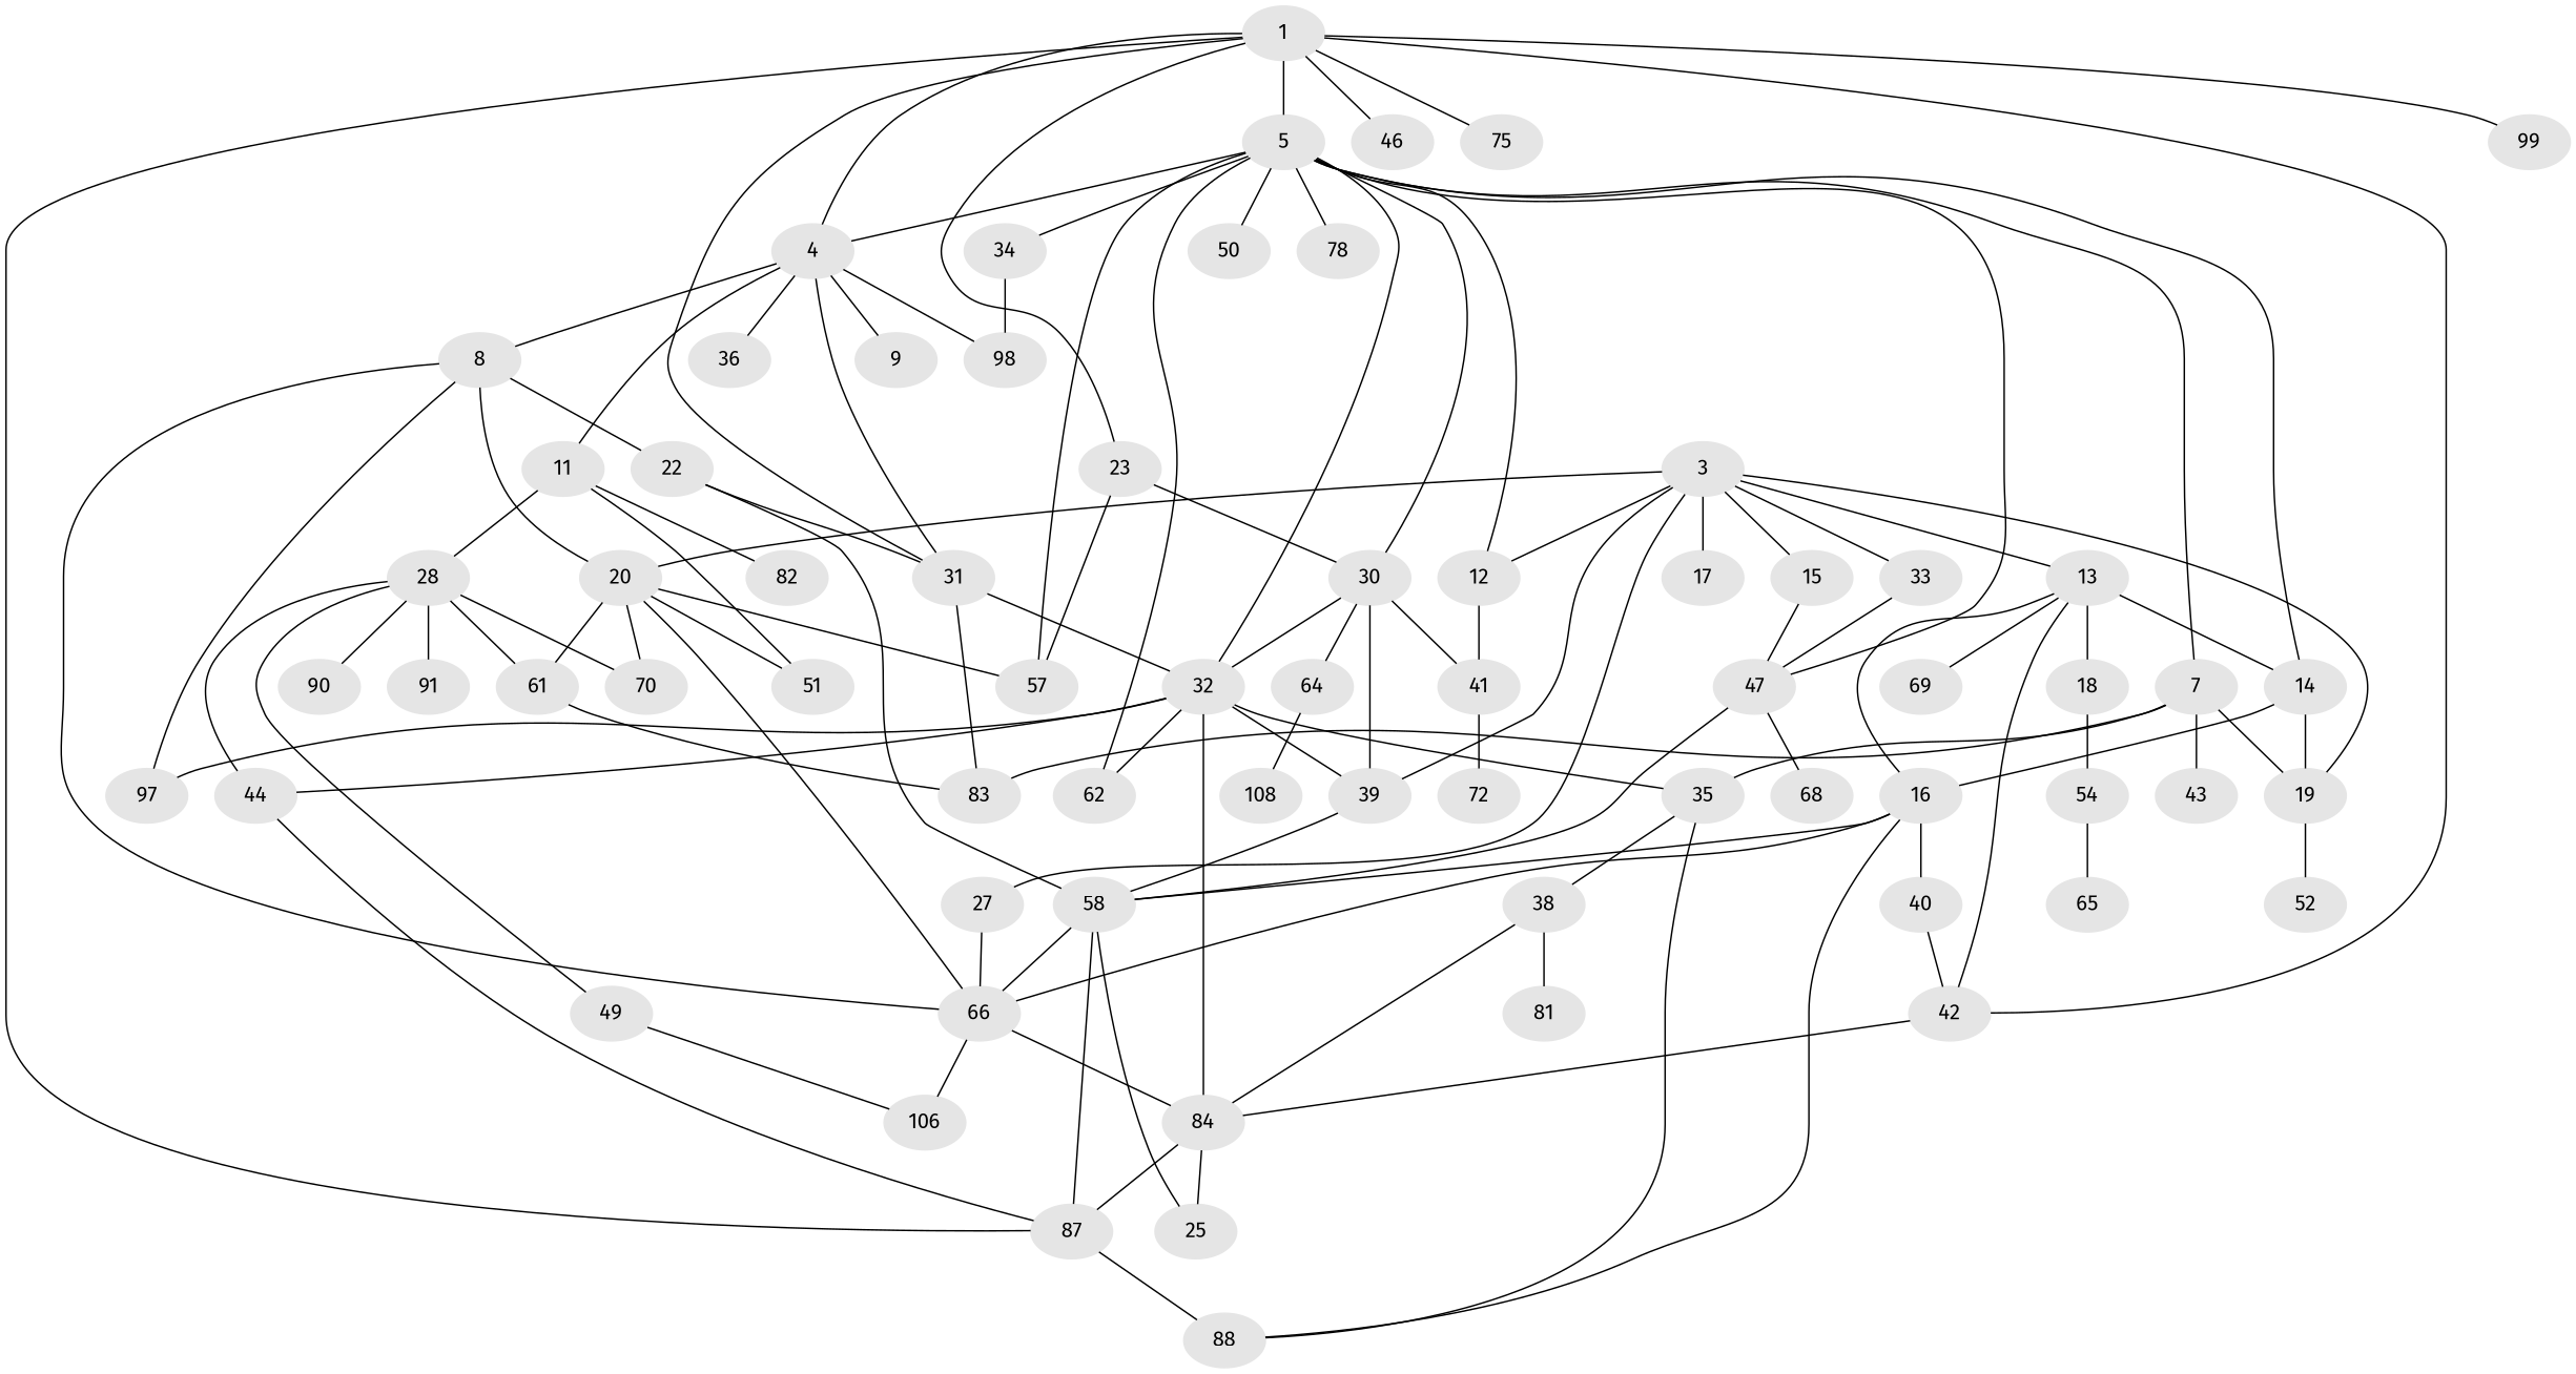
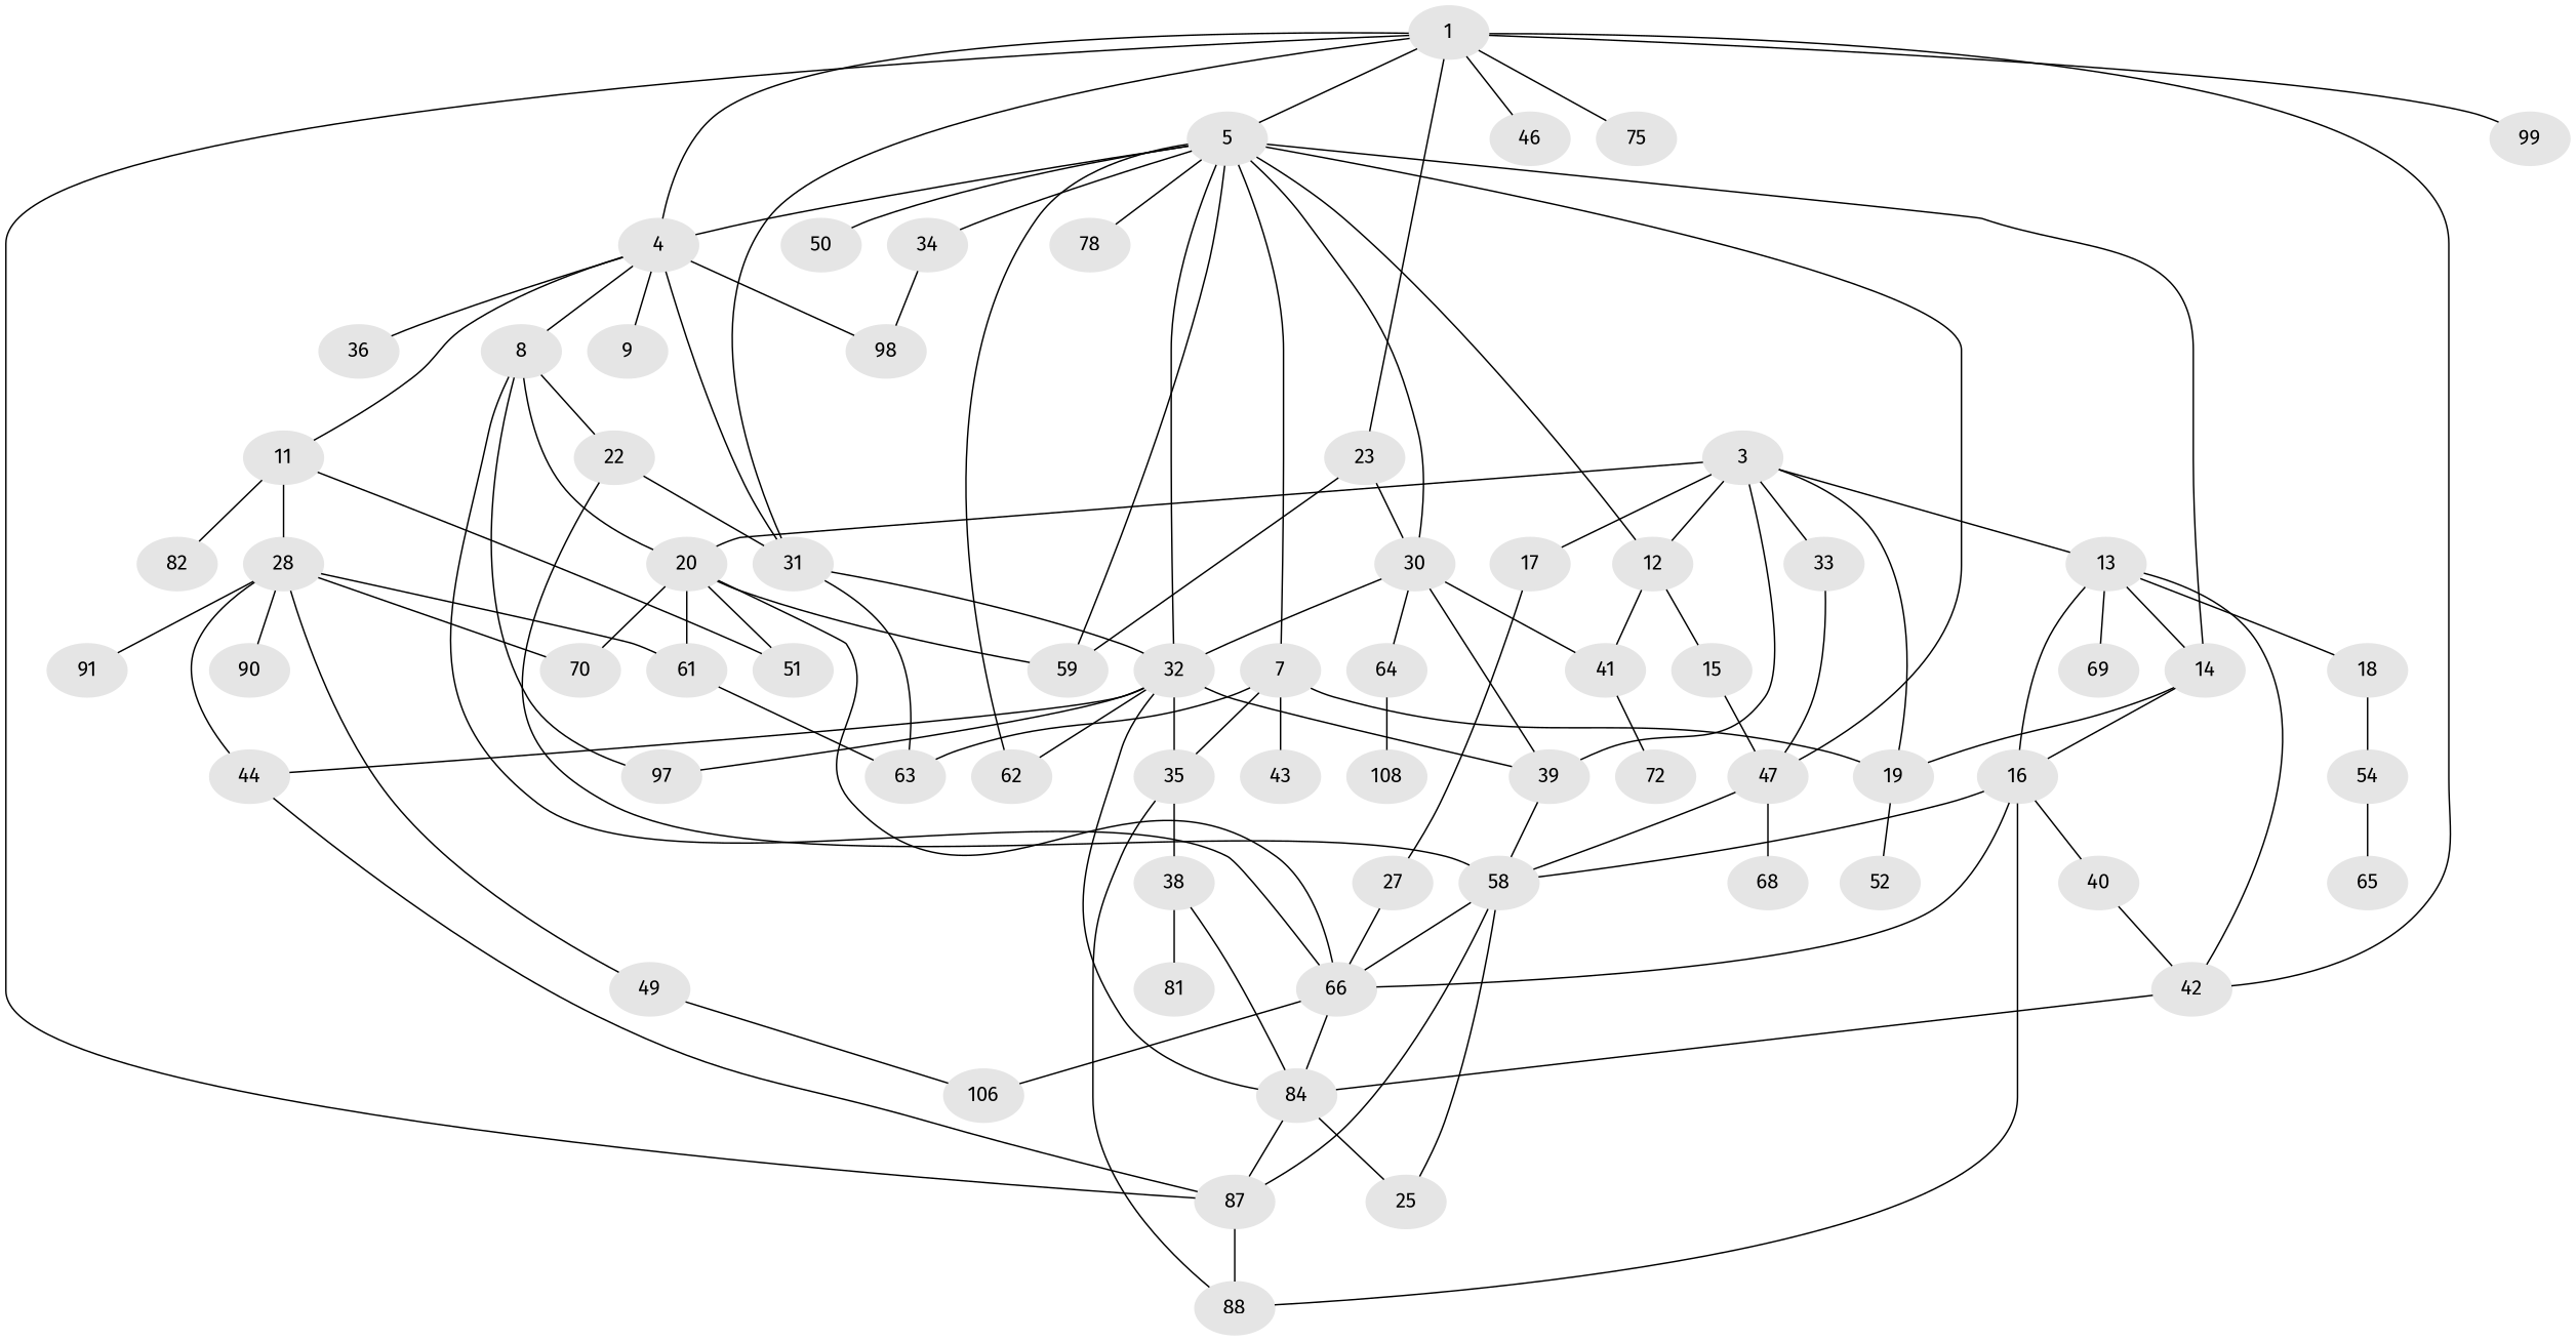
  graph {
    fontname="Fira Sans"
    node [color=gray90 fontname="Fira Sans" style=filled]
    edge [fontname="Fira Sans"]
    1 [super="+21"]
    n2 [label=5 super="+29"]
    4 [super="+6"]
    n4 [label=23 super="+55"]
    31 [super="+67"]
    42 [super="+102"]
    46
    75
    87 [super="+96"]
    99
    7 [super="+53"]
    12 [super="+77"]
    14 [super="+25"]
    30 [super="+79"]
    32 [super="+103"]
    34 [super="+60"]
    47 [super="+85"]
    50
-   59 [label=57]
+   59
    62
    78
    3 [super="+5"]
    13
    17
    19 [super="+24"]
    20 [super="+23"]
    27 [super="+107"]
    33
    39 [super="+45"]
    8 [super="+10"]
    9
    11 [super="+56"]
    36 [super="+57"]
    98
-   63 [super="+74" label=83]
+   63 [super="+74"]
    84 [super="+89"]
    88 [super="+94"]
    35 [super="+86"]
    43
    15
    41
    16 [super="+76"]
    64 [super="+73"]
    97
    44
    58 [super="+104"]
    68
    18
    69
    52 [super="+93"]
    66 [super="+101"]
    51
    61
    70
    22 [super="+37"]
    28 [super="+48"]
    82
    38 [super="+83"]
    106
    49 [super="+105"]
    90 [super="+92"]
    91
    72 [super="+100"]
    40
    54 [super="+80"]
    n66 [label=25]
    65 [super="+71"]
    108
    81
    1 -- n2
    1 -- 4
    1 -- n4
    1 -- 31
    1 -- 42
    1 -- 46
    1 -- 75
    1 -- 87
    1 -- 99
    n2 -- 4
    n2 -- 7
    n2 -- 12
    n2 -- 14
    n2 -- 30
    n2 -- 32
    n2 -- 34
    n2 -- 47
    n2 -- 50
    n2 -- 59
    n2 -- 62
    n2 -- 78
    4 -- 31 [weight=2]
    4 -- 8
    4 -- 9
    4 -- 11
    4 -- 36
    4 -- 98
    n4 -- 30
    n4 -- 59
    31 -- 32
    31 -- 63
    42 -- 84
    87 -- 88 [weight=2]
    7 -- 19
    7 -- 63
    7 -- 35
    7 -- 43
-   3 -- 15
+   12 -- 15
    12 -- 41
    14 -- 19
    14 -- 16
    30 -- 32
    30 -- 39
    30 -- 41
    30 -- 64
    32 -- 62
    32 -- 39
    32 -- 84
    32 -- 35
    32 -- 97
    32 -- 44
    34 -- 98
    47 -- 58
    47 -- 68
    3 -- 12
    3 -- 13
    3 -- 17
    3 -- 19
    3 -- 20
-   3 -- 27
+   17 -- 27
    3 -- 33
    3 -- 39
    13 -- 42
    13 -- 14
    13 -- 16
    13 -- 18
    13 -- 69
    19 -- 52
    20 -- 59
    20 -- 66
    20 -- 51
    20 -- 61
    20 -- 70
    27 -- 66
    33 -- 47
    39 -- 58
    8 -- 20
    8 -- 97
    8 -- 66
    8 -- 22
    11 -- 51
    11 -- 28
    11 -- 82
    84 -- 87
    84 -- n66
    35 -- 88
    35 -- 38
    15 -- 47
    41 -- 72
    16 -- 88
    16 -- 58
    16 -- 66
    16 -- 40
    64 -- 108
    44 -- 87
    58 -- 87
    58 -- 66
    58 -- n66
    18 -- 54
    66 -- 84
    66 -- 106
    61 -- 63
    22 -- 31
    22 -- 58
    28 -- 44
    28 -- 61
    28 -- 70
    28 -- 49
    28 -- 90
    28 -- 91
    38 -- 84
    38 -- 81
    49 -- 106
    40 -- 42
    54 -- 65 [weight=2]
  }
